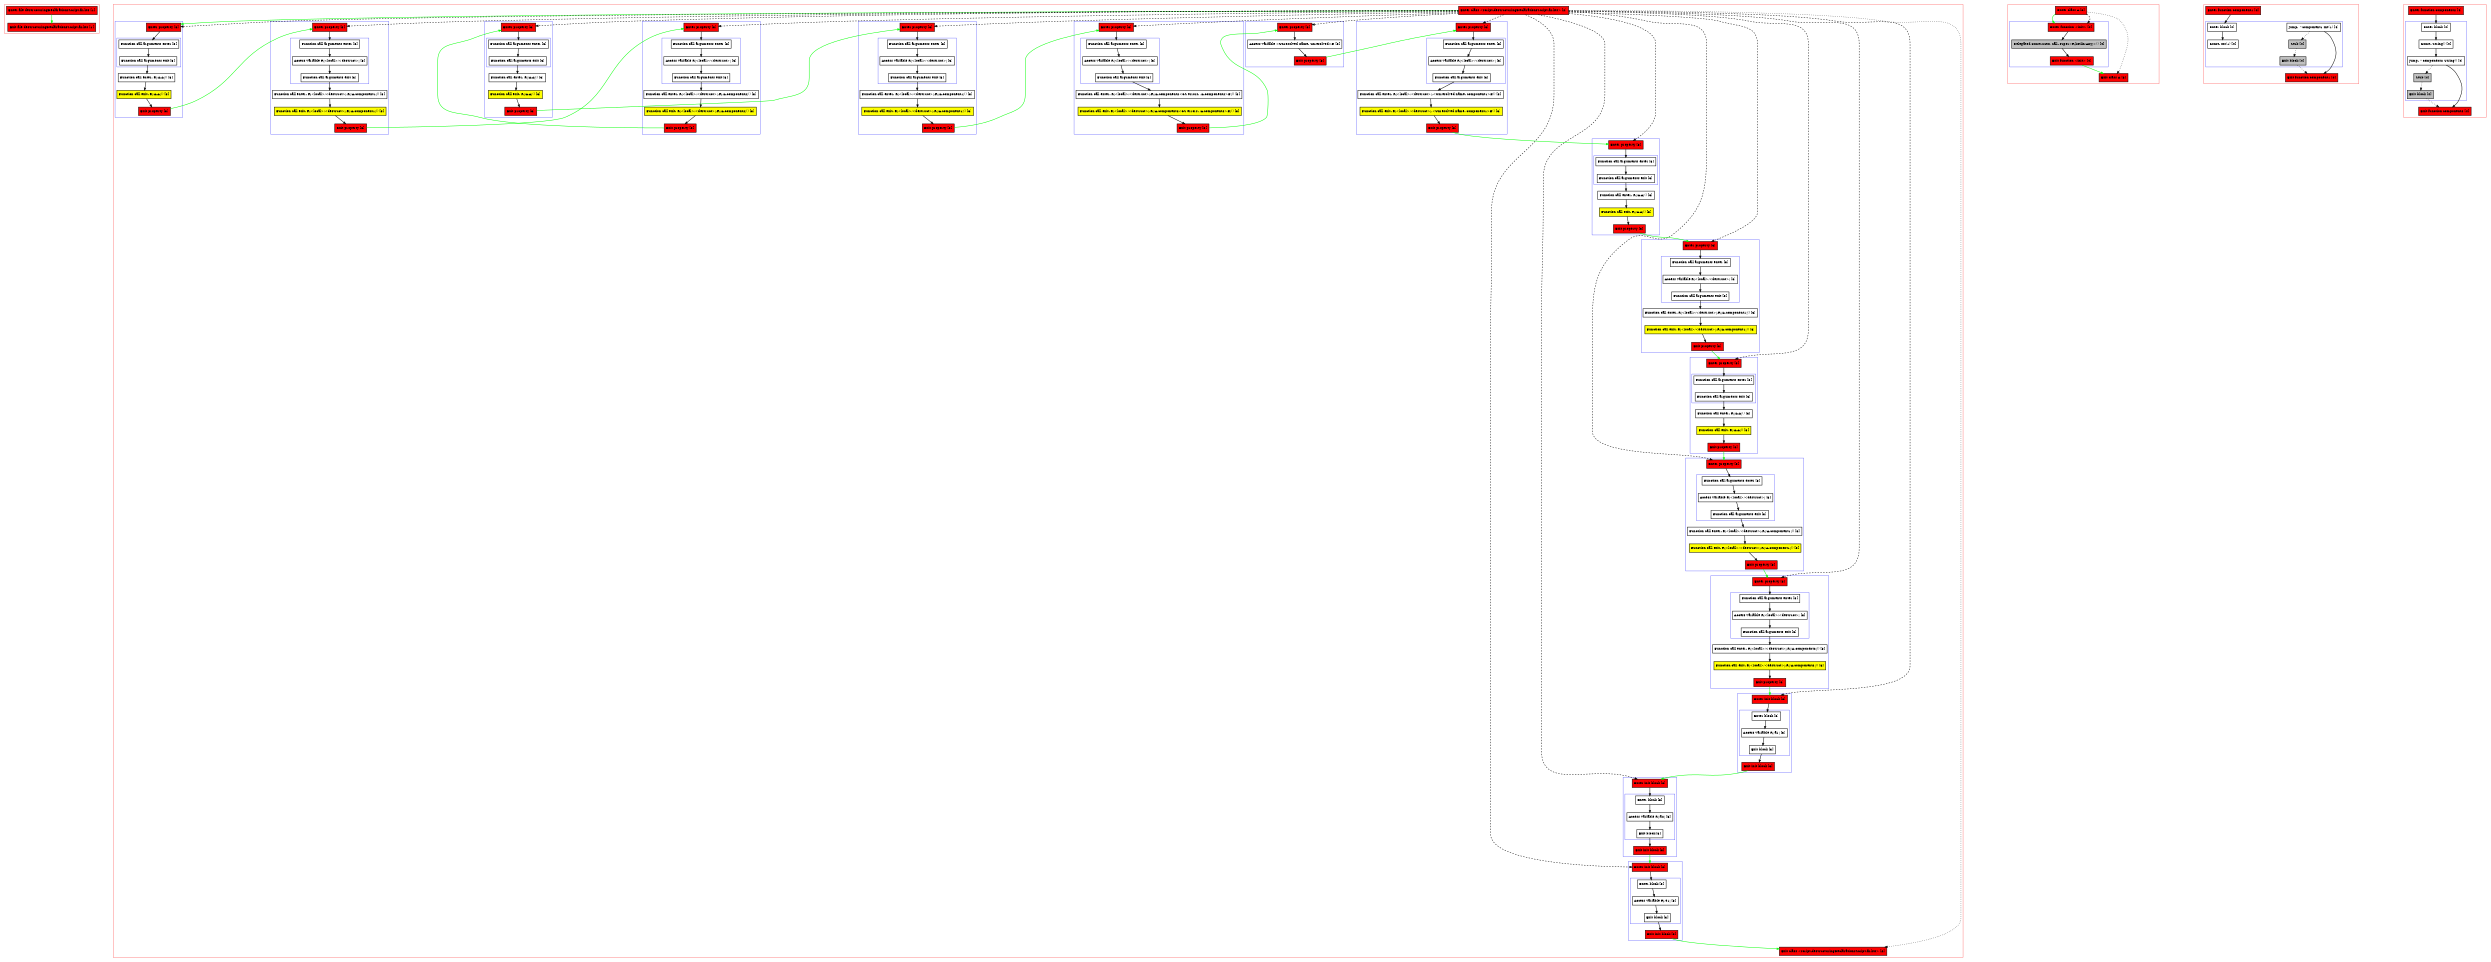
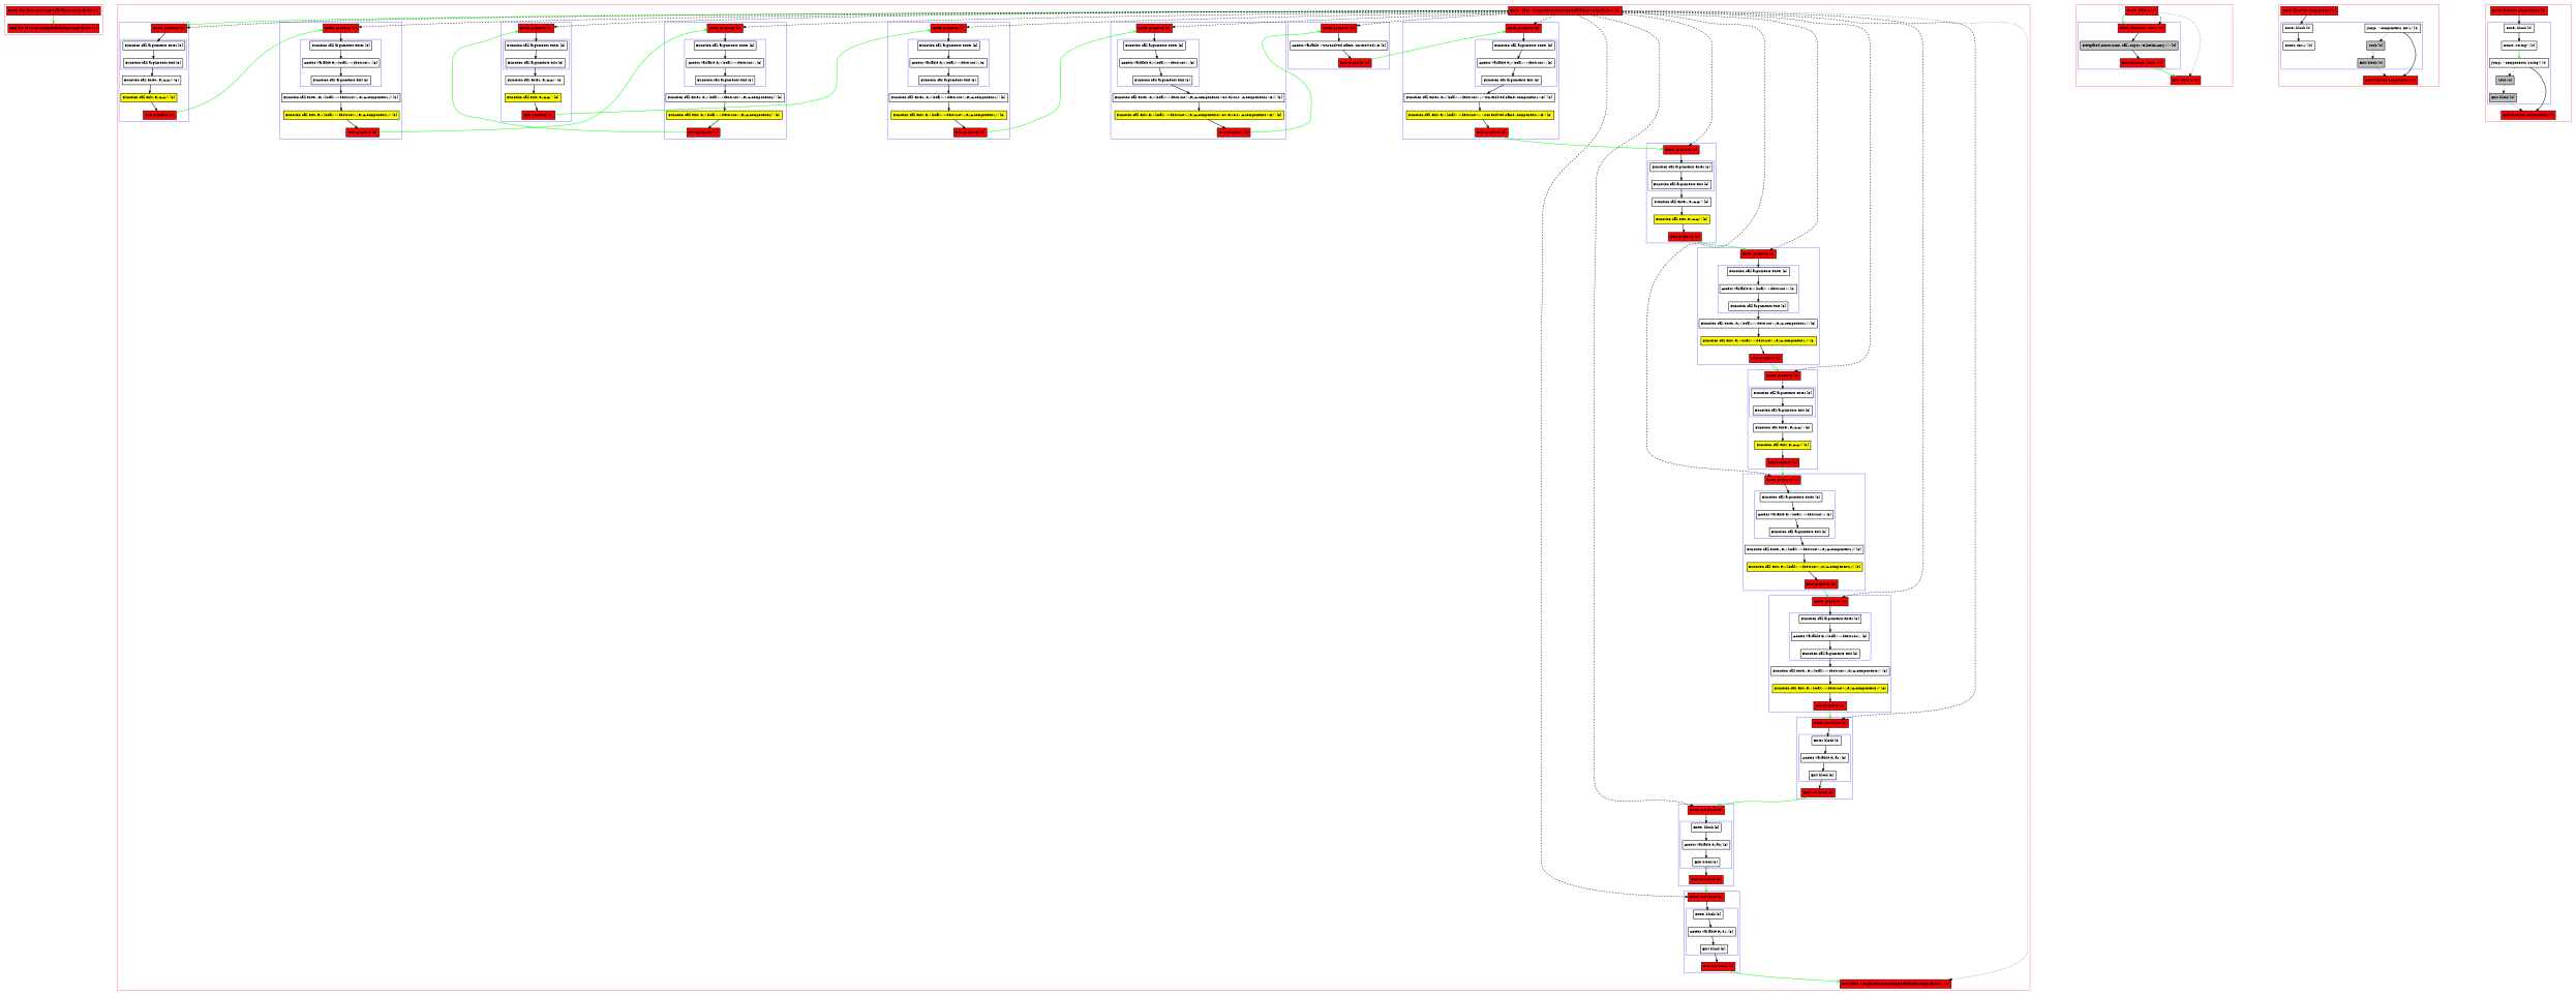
  digraph {
    nodesep=3
    node [penwidth=2 shape=box style=filled]
    edge [penwidth=2]
    n1 [fillcolor=red label="Enter file destructuringDeclarationsScript.fir.kts [1]"]
    n2 [fillcolor=red label="Exit file destructuringDeclarationsScript.fir.kts [1]"]
    n3 [label="Function call arguments enter [3]" style=""]
    n4 [label="Function call arguments exit [3]" style=""]
    n5 [fillcolor=red label="Enter property [3]"]
    n6 [label="Function call enter: R|/A.A|() [3]" style=""]
    n7 [fillcolor=yellow label="Function call exit: R|/A.A|() [3]"]
    n8 [fillcolor=red label="Exit property [3]"]
    n9 [label="Function call arguments enter [3]" style=""]
    n10 [label="Access variable R|<local>/<destruct>| [3]" style=""]
    n11 [label="Function call arguments exit [3]" style=""]
    n12 [fillcolor=red label="Enter property [3]"]
    n13 [label="Function call enter: R|<local>/<destruct>|.R|/A.component1|() [3]" style=""]
    n14 [fillcolor=yellow label="Function call exit: R|<local>/<destruct>|.R|/A.component1|() [3]"]
    n15 [fillcolor=red label="Exit property [3]"]
    n16 [label="Function call arguments enter [3]" style=""]
    n17 [label="Access variable R|<local>/<destruct>| [3]" style=""]
    n18 [label="Function call arguments exit [3]" style=""]
    n19 [fillcolor=red label="Enter property [3]"]
    n20 [label="Function call enter: R|<local>/<destruct>|.R|/A.component2|() [3]" style=""]
    n21 [fillcolor=yellow label="Function call exit: R|<local>/<destruct>|.R|/A.component2|() [3]"]
    n22 [fillcolor=red label="Exit property [3]"]
    n23 [label="Function call arguments enter [3]" style=""]
    n24 [label="Function call arguments exit [3]" style=""]
    n25 [fillcolor=red label="Enter property [3]"]
    n26 [label="Function call enter: R|/A.A|() [3]" style=""]
    n27 [fillcolor=yellow label="Function call exit: R|/A.A|() [3]"]
    n28 [fillcolor=red label="Exit property [3]"]
    n29 [label="Function call arguments enter [3]" style=""]
    n30 [label="Access variable R|<local>/<destruct>| [3]" style=""]
    n31 [label="Function call arguments exit [3]" style=""]
    n32 [fillcolor=red label="Enter property [3]"]
    n33 [label="Function call enter: R|<local>/<destruct>|.R|/A.component1|() [3]" style=""]
    n34 [fillcolor=yellow label="Function call exit: R|<local>/<destruct>|.R|/A.component1|() [3]"]
    n35 [fillcolor=red label="Exit property [3]"]
    n36 [label="Function call arguments enter [3]" style=""]
    n37 [label="Access variable R|<local>/<destruct>| [3]" style=""]
    n38 [label="Function call arguments exit [3]" style=""]
    n39 [fillcolor=red label="Enter property [3]"]
    n40 [label="Function call enter: R|<local>/<destruct>|.R|/A.component2<CS errors: /A.component2>#|() [3]" style=""]
    n41 [fillcolor=yellow label="Function call exit: R|<local>/<destruct>|.R|/A.component2<CS errors: /A.component2>#|() [3]"]
    n42 [fillcolor=red label="Exit property [3]"]
    n43 [fillcolor=red label="Enter property [3]"]
    n44 [label="Access variable <Unresolved name: unresolved># [3]" style=""]
    n45 [fillcolor=red label="Exit property [3]"]
    n46 [label="Function call arguments enter [3]" style=""]
    n47 [label="Access variable R|<local>/<destruct>| [3]" style=""]
    n48 [label="Function call arguments exit [3]" style=""]
    n49 [fillcolor=red label="Enter property [3]"]
    n50 [label="Function call enter: R|<local>/<destruct>|.<Unresolved name: component1>#() [3]" style=""]
    n51 [fillcolor=yellow label="Function call exit: R|<local>/<destruct>|.<Unresolved name: component1>#() [3]"]
    n52 [fillcolor=red label="Exit property [3]"]
    n53 [label="Function call arguments enter [3]" style=""]
    n54 [label="Function call arguments exit [3]" style=""]
    n55 [fillcolor=red label="Enter property [3]"]
    n56 [label="Function call enter: R|/A.A|() [3]" style=""]
    n57 [fillcolor=yellow label="Function call exit: R|/A.A|() [3]"]
    n58 [fillcolor=red label="Exit property [3]"]
    n59 [label="Function call arguments enter [3]" style=""]
    n60 [label="Access variable R|<local>/<destruct>| [3]" style=""]
    n61 [label="Function call arguments exit [3]" style=""]
    n62 [fillcolor=red label="Enter property [3]"]
    n63 [label="Function call enter: R|<local>/<destruct>|.R|/A.component1|() [3]" style=""]
    n64 [fillcolor=yellow label="Function call exit: R|<local>/<destruct>|.R|/A.component1|() [3]"]
    n65 [fillcolor=red label="Exit property [3]"]
    n66 [label="Function call arguments enter [3]" style=""]
    n67 [label="Function call arguments exit [3]" style=""]
    n68 [fillcolor=red label="Enter property [3]"]
    n69 [label="Function call enter: R|/A.A|() [3]" style=""]
    n70 [fillcolor=yellow label="Function call exit: R|/A.A|() [3]"]
    n71 [fillcolor=red label="Exit property [3]"]
    n72 [label="Function call arguments enter [3]" style=""]
    n73 [label="Access variable R|<local>/<destruct>| [3]" style=""]
    n74 [label="Function call arguments exit [3]" style=""]
    n75 [fillcolor=red label="Enter property [3]"]
    n76 [label="Function call enter: R|<local>/<destruct>|.R|/A.component1|() [3]" style=""]
    n77 [fillcolor=yellow label="Function call exit: R|<local>/<destruct>|.R|/A.component1|() [3]"]
    n78 [fillcolor=red label="Exit property [3]"]
    n79 [label="Function call arguments enter [3]" style=""]
    n80 [label="Access variable R|<local>/<destruct>| [3]" style=""]
    n81 [label="Function call arguments exit [3]" style=""]
    n82 [fillcolor=red label="Enter property [3]"]
    n83 [label="Function call enter: R|<local>/<destruct>|.R|/A.component2|() [3]" style=""]
    n84 [fillcolor=yellow label="Function call exit: R|<local>/<destruct>|.R|/A.component2|() [3]"]
    n85 [fillcolor=red label="Exit property [3]"]
    n86 [label="Enter block [3]" style=""]
    n87 [label="Access variable R|/a1| [3]" style=""]
    n88 [label="Exit block [3]" style=""]
    n89 [fillcolor=red label="Enter init block [3]"]
    n90 [fillcolor=red label="Exit init block [3]"]
    n91 [label="Enter block [3]" style=""]
    n92 [label="Access variable R|/a2| [3]" style=""]
    n93 [label="Exit block [3]" style=""]
    n94 [fillcolor=red label="Enter init block [3]"]
    n95 [fillcolor=red label="Exit init block [3]"]
    n96 [label="Enter block [3]" style=""]
    n97 [label="Access variable R|/e1| [3]" style=""]
    n98 [label="Exit block [3]" style=""]
    n99 [fillcolor=red label="Enter init block [3]"]
    n100 [fillcolor=red label="Exit init block [3]"]
    n101 [fillcolor=red label="Enter class <script-destructuringDeclarationsScript.fir.kts> [2]"]
    n102 [fillcolor=red label="Exit class <script-destructuringDeclarationsScript.fir.kts> [2]"]
    n103 [fillcolor=red label="Enter function <init> [4]"]
    n104 [fillcolor=gray label="Delegated constructor call: super<R|kotlin/Any|>() [4]"]
    n105 [fillcolor=red label="Exit function <init> [4]"]
    n106 [fillcolor=red label="Enter class A [3]"]
    n107 [fillcolor=red label="Exit class A [3]"]
    n108 [label="Enter block [4]" style=""]
    n109 [label="Const: Int(1) [4]" style=""]
    n110 [label="Jump: ^component1 Int(1) [4]" style=""]
    n111 [fillcolor=gray label="Stub [4]"]
    n112 [fillcolor=gray label="Exit block [4]"]
    n113 [fillcolor=red label="Enter function component1 [4]"]
    n114 [fillcolor=red label="Exit function component1 [4]"]
    n115 [label="Enter block [4]" style=""]
    n116 [label="Const: String() [4]" style=""]
    n117 [label="Jump: ^component2 String() [4]" style=""]
    n118 [fillcolor=gray label="Stub [4]"]
    n119 [fillcolor=gray label="Exit block [4]"]
    n120 [fillcolor=red label="Enter function component2 [4]"]
    n121 [fillcolor=red label="Exit function component2 [4]"]
    subgraph cluster_1 {
      color=red
      n1
      n2
    }
    subgraph cluster_2 {
      color=red
      n101
      n102
      subgraph cluster_3 {
        color=blue
        n5
        n6
        n7
        n8
        subgraph cluster_4 {
          color=blue
          n3
          n4
        }
      }
      subgraph cluster_5 {
        color=blue
        n12
        n13
        n14
        n15
        subgraph cluster_6 {
          color=blue
          n9
          n10
          n11
        }
      }
      subgraph cluster_7 {
        color=blue
        n19
        n20
        n21
        n22
        subgraph cluster_8 {
          color=blue
          n16
          n17
          n18
        }
      }
      subgraph cluster_9 {
        color=blue
        n25
        n26
        n27
        n28
        subgraph cluster_10 {
          color=blue
          n23
          n24
        }
      }
      subgraph cluster_11 {
        color=blue
        n32
        n33
        n34
        n35
        subgraph cluster_12 {
          color=blue
          n29
          n30
          n31
        }
      }
      subgraph cluster_13 {
        color=blue
        n39
        n40
        n41
        n42
        subgraph cluster_14 {
          color=blue
          n36
          n37
          n38
        }
      }
      subgraph cluster_15 {
        color=blue
        n43
        n44
        n45
      }
      subgraph cluster_16 {
        color=blue
        n49
        n50
        n51
        n52
        subgraph cluster_17 {
          color=blue
          n46
          n47
          n48
        }
      }
      subgraph cluster_18 {
        color=blue
        n55
        n56
        n57
        n58
        subgraph cluster_19 {
          color=blue
          n53
          n54
        }
      }
      subgraph cluster_20 {
        color=blue
        n62
        n63
        n64
        n65
        subgraph cluster_21 {
          color=blue
          n59
          n60
          n61
        }
      }
      subgraph cluster_22 {
        color=blue
        n68
        n69
        n70
        n71
        subgraph cluster_23 {
          color=blue
          n66
          n67
        }
      }
      subgraph cluster_24 {
        color=blue
        n75
        n76
        n77
        n78
        subgraph cluster_25 {
          color=blue
          n72
          n73
          n74
        }
      }
      subgraph cluster_26 {
        color=blue
        n82
        n83
        n84
        n85
        subgraph cluster_27 {
          color=blue
          n79
          n80
          n81
        }
      }
      subgraph cluster_28 {
        color=blue
        n89
        n90
        subgraph cluster_29 {
          color=blue
          n86
          n87
          n88
        }
      }
      subgraph cluster_30 {
        color=blue
        n94
        n95
        subgraph cluster_31 {
          color=blue
          n91
          n92
          n93
        }
      }
      subgraph cluster_32 {
        color=blue
        n99
        n100
        subgraph cluster_33 {
          color=blue
          n96
          n97
          n98
        }
      }
    }
    subgraph cluster_34 {
      color=red
      n106
      n107
      subgraph cluster_35 {
        color=blue
        n103
        n104
        n105
      }
    }
    subgraph cluster_36 {
      color=red
      n113
      n114
      subgraph cluster_37 {
        color=blue
        n108
        n109
        n110
        n111
        n112
      }
    }
    subgraph cluster_38 {
      color=red
      n120
      n121
      subgraph cluster_39 {
        color=blue
        n115
        n116
        n117
        n118
        n119
      }
    }
    n1 -> n2 [color=green]
    n3 -> n4
    n4 -> n6
    n5 -> n3
    n6 -> n7
    n7 -> n8
    n8 -> n12 [color=green]
    n9 -> n10
    n10 -> n11
    n11 -> n13
    n12 -> n9
    n13 -> n14
    n14 -> n15
    n15 -> n19 [color=green]
    n16 -> n17
    n17 -> n18
    n18 -> n20
    n19 -> n16
    n20 -> n21
    n21 -> n22
    n22 -> n25 [color=green]
    n23 -> n24
    n24 -> n26
    n25 -> n23
    n26 -> n27
    n27 -> n28
    n28 -> n32 [color=green]
    n29 -> n30
    n30 -> n31
    n31 -> n33
    n32 -> n29
    n33 -> n34
    n34 -> n35
    n35 -> n39 [color=green]
    n36 -> n37
    n37 -> n38
    n38 -> n40
    n39 -> n36
    n40 -> n41
    n41 -> n42
    n42 -> n43 [color=green]
    n43 -> n44
    n44 -> n45
    n45 -> n49 [color=green]
    n46 -> n47
    n47 -> n48
    n48 -> n50
    n49 -> n46
    n50 -> n51
    n51 -> n52
    n52 -> n55 [color=green]
    n53 -> n54
    n54 -> n56
    n55 -> n53
    n56 -> n57
    n57 -> n58
    n58 -> n62 [color=green]
    n59 -> n60
    n60 -> n61
    n61 -> n63
    n62 -> n59
    n63 -> n64
    n64 -> n65
    n65 -> n68 [color=green]
    n66 -> n67
    n67 -> n69
    n68 -> n66
    n69 -> n70
    n70 -> n71
    n71 -> n75 [color=green]
    n72 -> n73
    n73 -> n74
    n74 -> n76
    n75 -> n72
    n76 -> n77
    n77 -> n78
    n78 -> n82 [color=green]
    n79 -> n80
    n80 -> n81
    n81 -> n83
    n82 -> n79
    n83 -> n84
    n84 -> n85
    n85 -> n89 [color=green]
    n86 -> n87
    n87 -> n88
    n88 -> n90
    n89 -> n86
    n90 -> n94 [color=green]
    n91 -> n92
    n92 -> n93
    n93 -> n95
    n94 -> n91
    n95 -> n99 [color=green]
    n96 -> n97
    n97 -> n98
    n98 -> n100
    n99 -> n96
    n100 -> n102 [color=green]
    n101 -> n5 [color=green]
    n101 -> n5 [style=dashed]
    n101 -> n12 [style=dashed]
    n101 -> n19 [style=dashed]
    n101 -> n25 [style=dashed]
    n101 -> n32 [style=dashed]
    n101 -> n39 [style=dashed]
    n101 -> n43 [style=dashed]
    n101 -> n49 [style=dashed]
    n101 -> n55 [style=dashed]
    n101 -> n62 [style=dashed]
    n101 -> n68 [style=dashed]
    n101 -> n75 [style=dashed]
    n101 -> n82 [style=dashed]
    n101 -> n89 [style=dashed]
    n101 -> n94 [style=dashed]
    n101 -> n99 [style=dashed]
    n101 -> n102 [style=dotted]
    n103 -> n104
    n104 -> n105
    n105 -> n107 [color=green]
    n106 -> n103 [color=green]
    n106 -> n103 [style=dashed]
    n106 -> n107 [style=dotted]
    n108 -> n109
    n110 -> n111 [style=dotted]
    n110 -> n114
    n111 -> n112 [style=dotted]
    n112 -> n114 [style=dotted]
    n113 -> n108
    n115 -> n116
-   n116 -> n117
+   n116 -> n117 [color=green]
    n117 -> n118 [style=dotted]
    n117 -> n121
    n118 -> n119 [style=dotted]
    n119 -> n121 [style=dotted]
    n120 -> n115
  }
